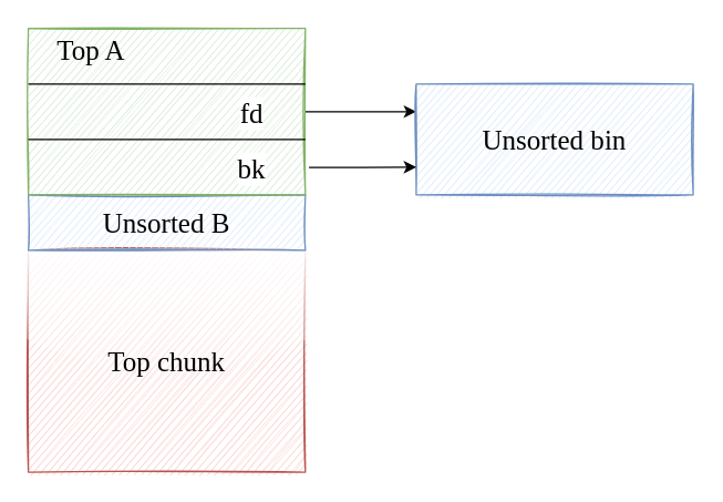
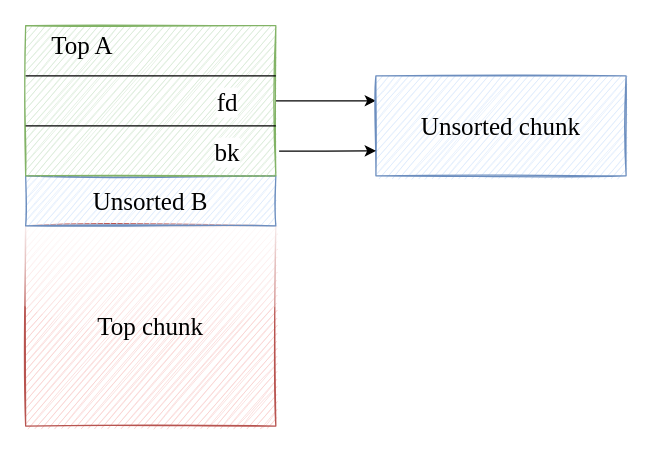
  <mxCell id="0" />
  <mxCell id="1" parent="0" />
  <mxCell id="2" value="Top chunk" style="rounded=0;whiteSpace=wrap;html=1;fontFamily=Comic Sans MS;fontSize=20;glass=1;shadow=0;sketch=1;fillColor=#f8cecc;strokeColor=#b85450;" vertex="1" parent="1"><mxGeometry x="20" y="180" width="200" height="160" as="geometry" /></mxCell>
  <mxCell id="3" value="Unsorted B" style="rounded=0;whiteSpace=wrap;html=1;fontFamily=Comic Sans MS;fontSize=20;shadow=0;sketch=1;fillColor=#dae8fc;strokeColor=#6c8ebf;" vertex="1" parent="1"><mxGeometry x="20" y="140" width="200" height="40" as="geometry" /></mxCell>
  <mxCell id="4" style="edgeStyle=orthogonalEdgeStyle;rounded=0;orthogonalLoop=1;jettySize=auto;html=1;entryX=0;entryY=0.25;entryDx=0;entryDy=0;fontFamily=Comic Sans MS;fontSize=20;" edge="1" parent="1" source="5" target="11"><mxGeometry relative="1" as="geometry" /></mxCell>
  <mxCell id="5" value="" style="rounded=0;whiteSpace=wrap;html=1;fontFamily=Comic Sans MS;fontSize=20;shadow=0;sketch=1;fillColor=#d5e8d4;strokeColor=#82b366;" vertex="1" parent="1"><mxGeometry x="20" y="20" width="200" height="120" as="geometry" /></mxCell>
  <mxCell id="6" value="Top A" style="text;html=1;align=center;verticalAlign=middle;resizable=0;points=[];autosize=1;strokeColor=none;fillColor=none;fontSize=20;fontFamily=Comic Sans MS;" vertex="1" parent="1"><mxGeometry x="20" y="20" width="90" height="30" as="geometry" /></mxCell>
  <mxCell id="7" value="" style="endArrow=none;html=1;rounded=0;fontFamily=Comic Sans MS;fontSize=20;" edge="1" parent="1"><mxGeometry width="50" height="50" relative="1" as="geometry"><mxPoint x="20" y="60" as="sourcePoint" /><mxPoint x="220" y="60" as="targetPoint" /></mxGeometry></mxCell>
  <mxCell id="8" value="fd" style="edgeLabel;html=1;align=center;verticalAlign=middle;resizable=0;points=[];fontSize=20;fontFamily=Comic Sans MS;" vertex="1" connectable="0" parent="7"><mxGeometry x="0.233" y="-1" relative="1" as="geometry"><mxPoint x="37" y="19" as="offset" /></mxGeometry></mxCell>
  <mxCell id="9" value="" style="endArrow=none;html=1;rounded=0;fontFamily=Comic Sans MS;fontSize=20;" edge="1" parent="1"><mxGeometry width="50" height="50" relative="1" as="geometry"><mxPoint x="20" y="100" as="sourcePoint" /><mxPoint x="220" y="100" as="targetPoint" /></mxGeometry></mxCell>
  <mxCell id="10" value="bk" style="edgeLabel;html=1;align=center;verticalAlign=middle;resizable=0;points=[];fontSize=20;fontFamily=Comic Sans MS;" vertex="1" connectable="0" parent="9"><mxGeometry x="0.233" y="-1" relative="1" as="geometry"><mxPoint x="37" y="19" as="offset" /></mxGeometry></mxCell>
- <mxCell id="11" value="Unsorted bin" style="rounded=0;whiteSpace=wrap;html=1;fontFamily=Comic Sans MS;fontSize=20;shadow=0;sketch=1;fillColor=#dae8fc;strokeColor=#6c8ebf;" vertex="1" parent="1"><mxGeometry x="300" y="60" width="200" height="80" as="geometry" /></mxCell>
+ <mxCell id="11" value="Unsorted chunk" style="rounded=0;whiteSpace=wrap;html=1;fontFamily=Comic Sans MS;fontSize=20;shadow=0;sketch=1;fillColor=#dae8fc;strokeColor=#6c8ebf;" vertex="1" parent="1"><mxGeometry x="300" y="60" width="200" height="80" as="geometry" /></mxCell>
  <mxCell id="12" style="edgeStyle=orthogonalEdgeStyle;rounded=0;orthogonalLoop=1;jettySize=auto;html=1;entryX=0;entryY=0.75;entryDx=0;entryDy=0;fontFamily=Comic Sans MS;fontSize=20;exitX=1.013;exitY=0.835;exitDx=0;exitDy=0;exitPerimeter=0;" edge="1" parent="1" source="5" target="11"><mxGeometry relative="1" as="geometry"><mxPoint x="230" y="90" as="sourcePoint" /><mxPoint x="310" y="90" as="targetPoint" /></mxGeometry></mxCell>
